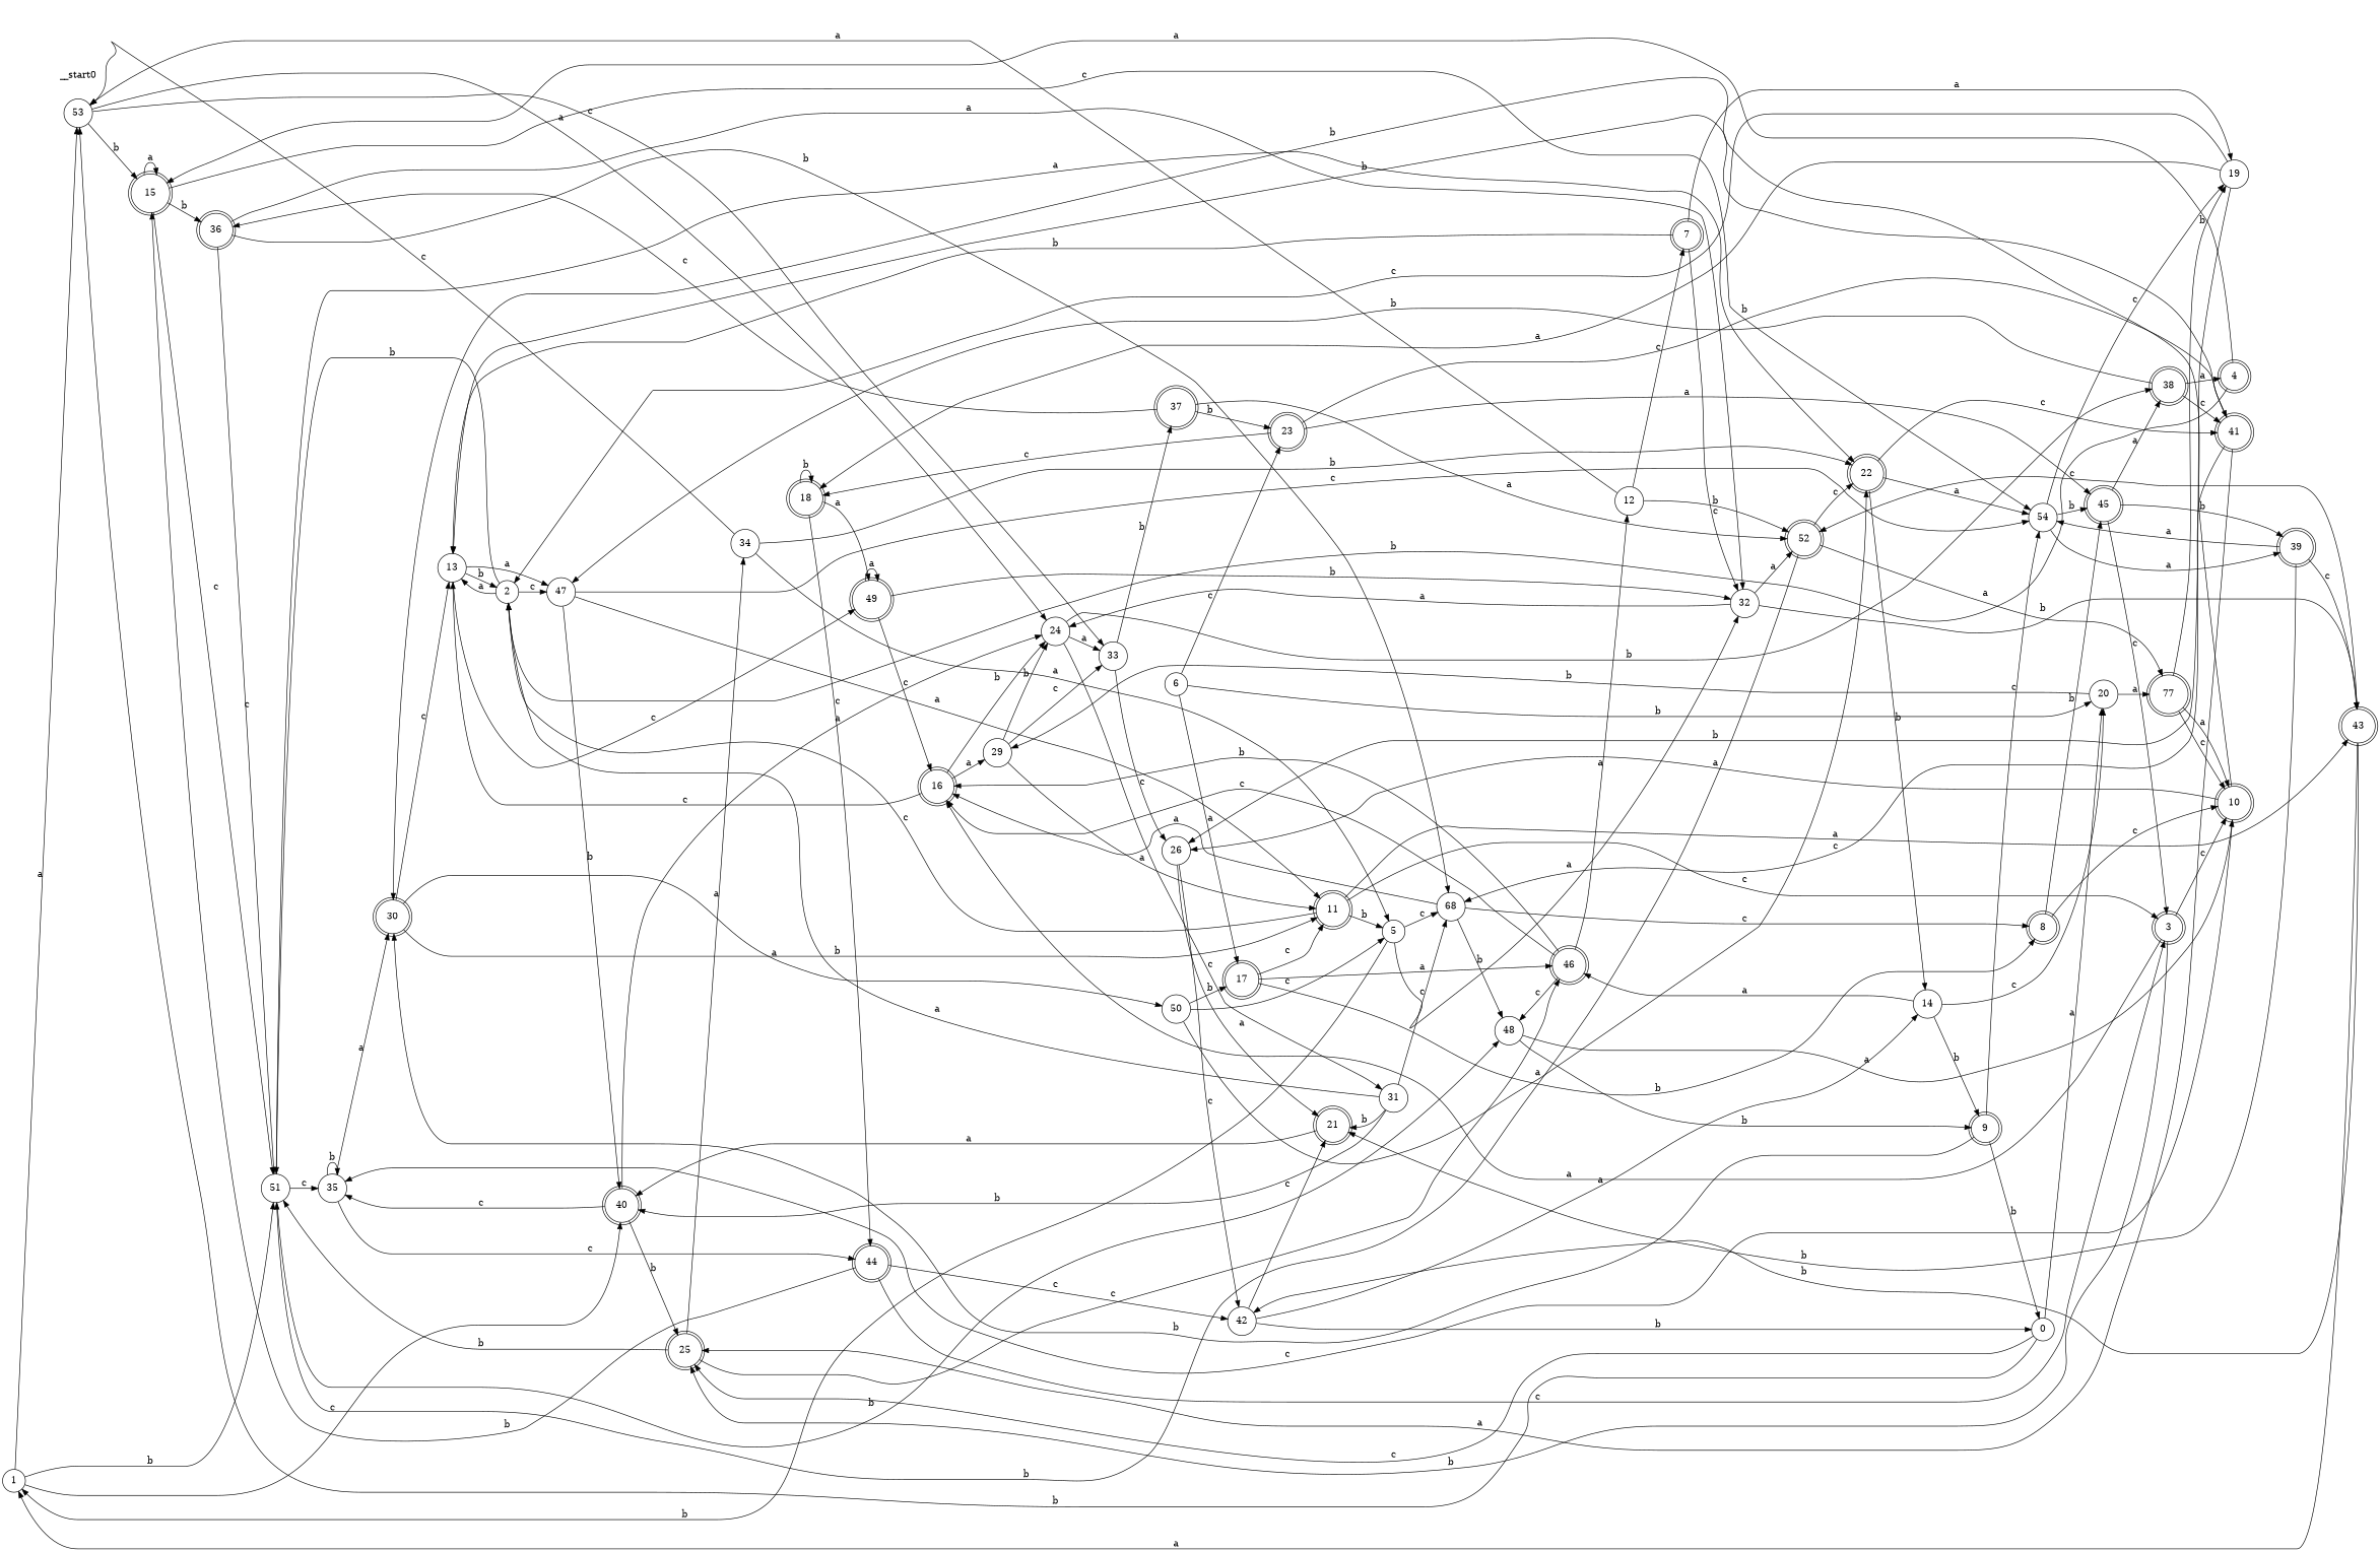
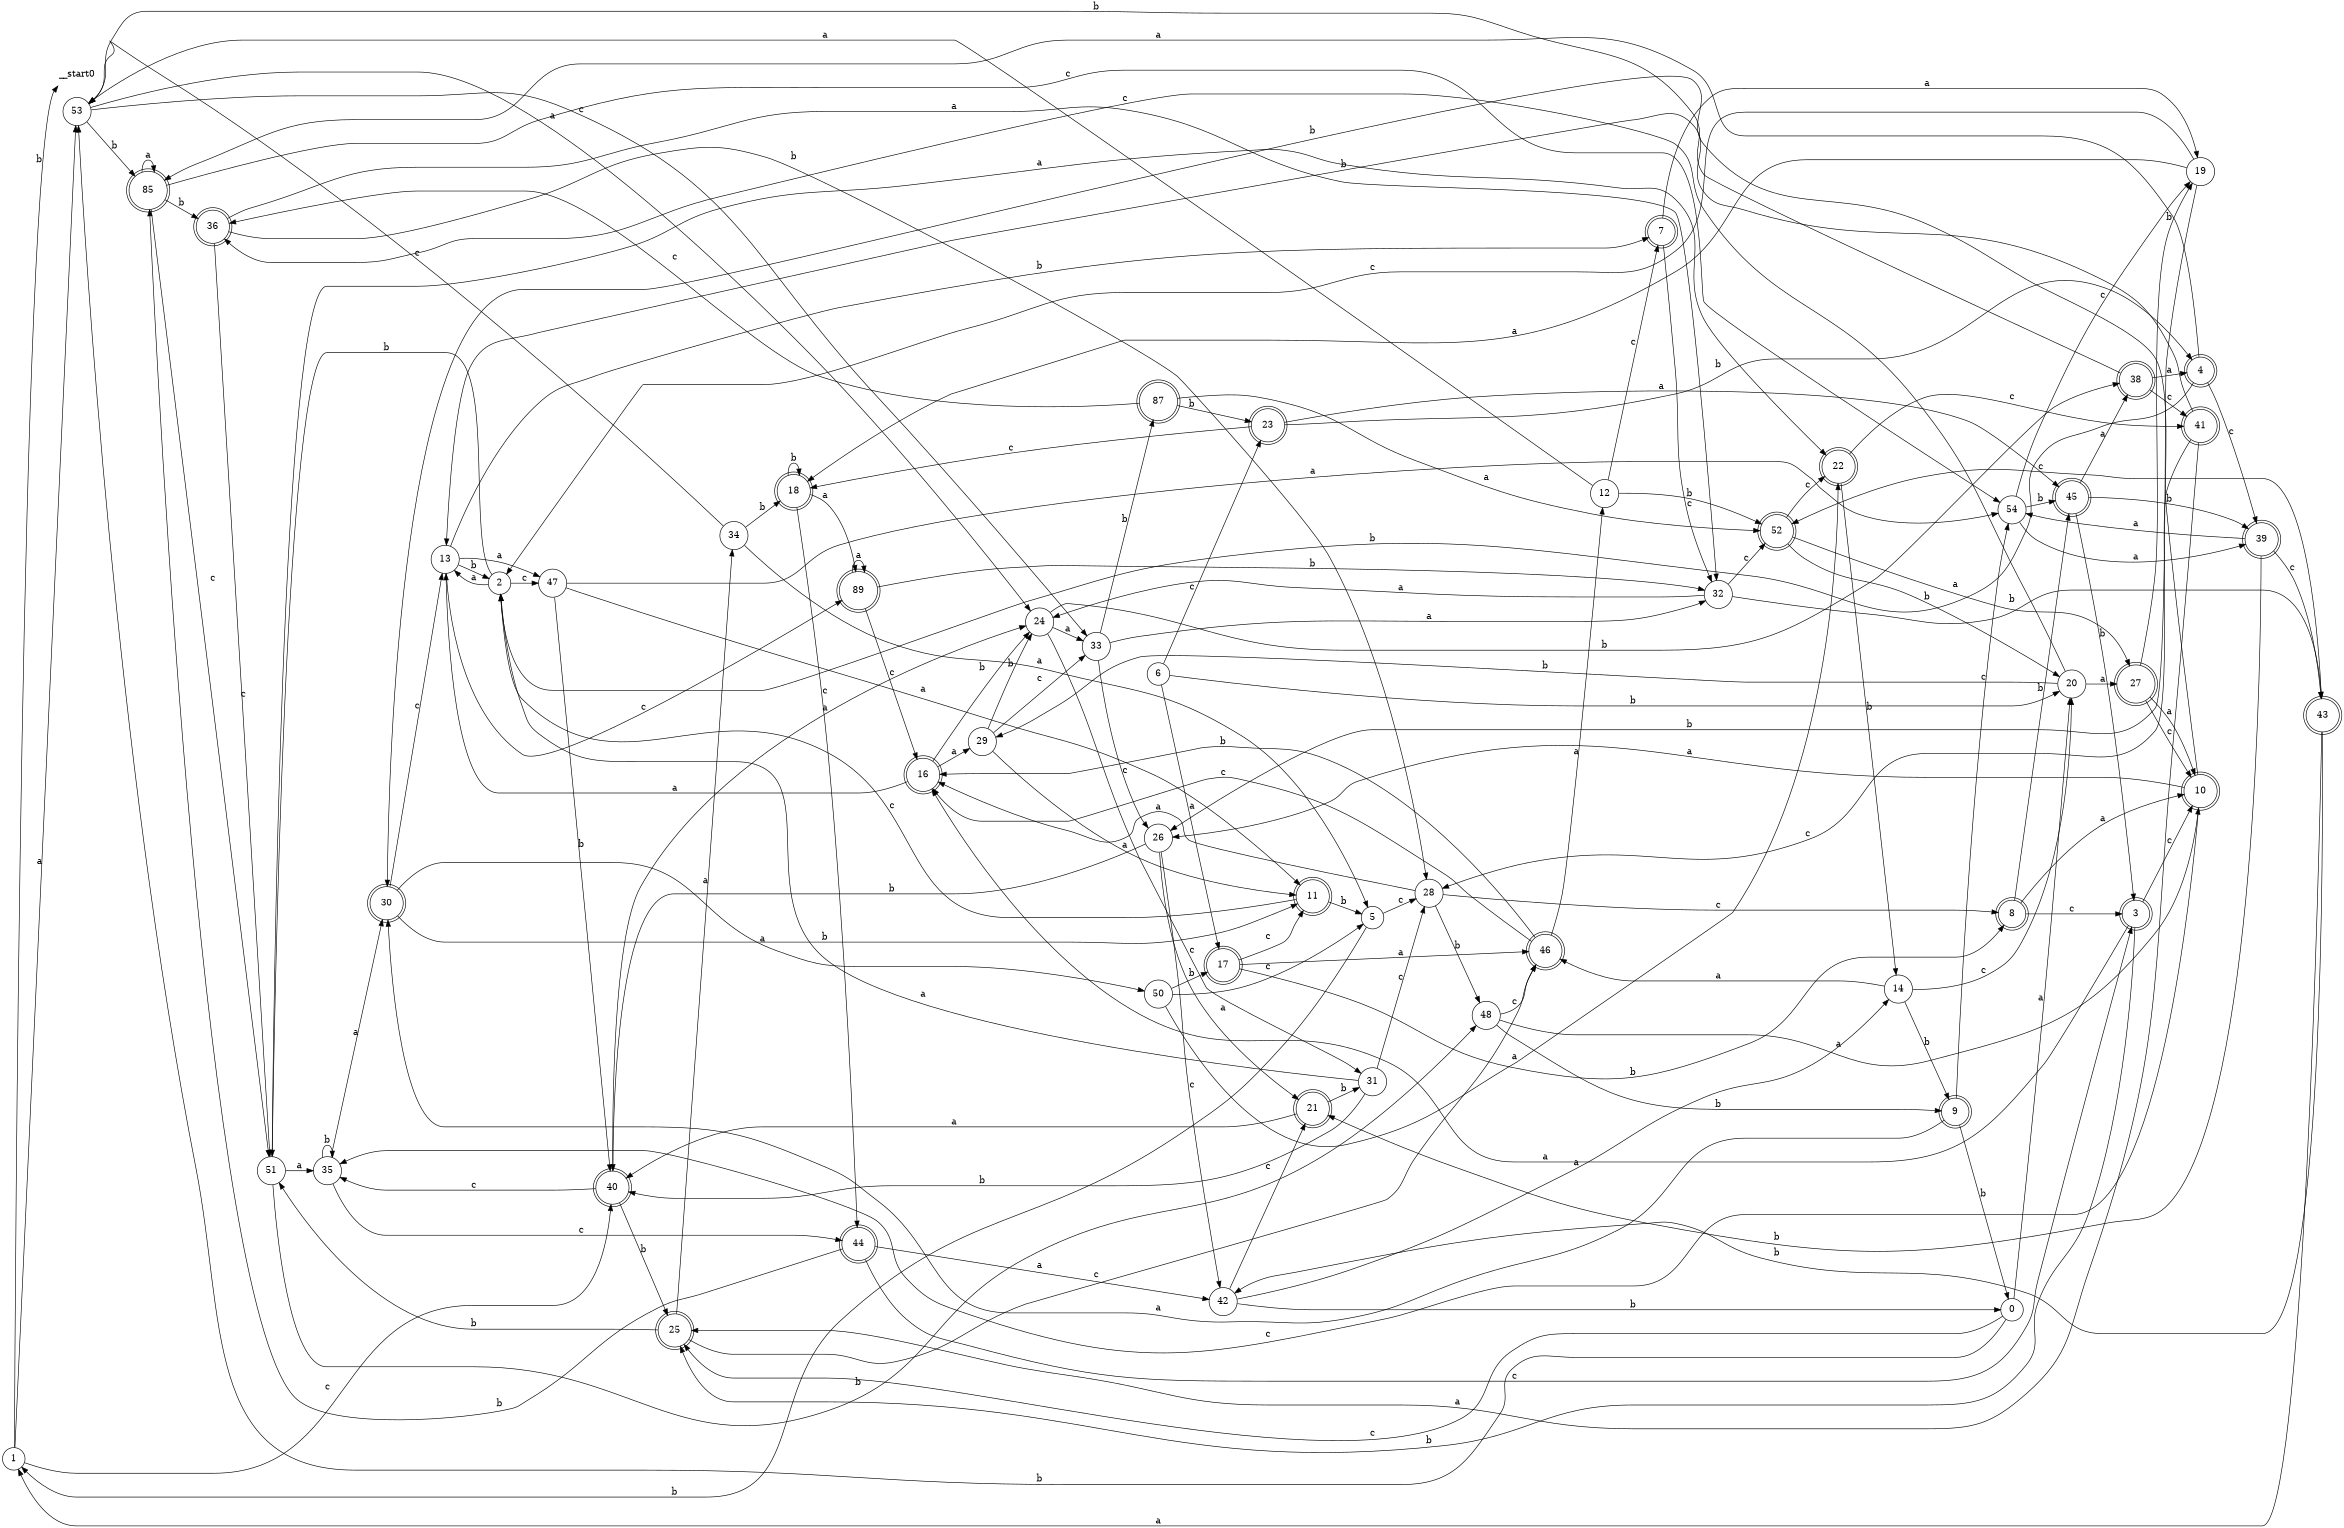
  digraph {
    rankdir=LR
    node [shape=doublecircle color=black fillcolor=white style="rounded,filled"]
    __start0 [shape=none color="" fillcolor="" style=""]
    n2 [label=0 shape=circle style=filled]
    n3 [label=20 shape=circle style=filled]
    n4 [label=25]
    n5 [label=53 shape=circle style=filled]
    n6 [label=36]
    n7 [label=29 shape=circle style=filled]
-   n8 [label=77]
+   n8 [label=27]
    n9 [label=51 shape=circle style=filled]
    n10 [label=46]
    n11 [label=34 shape=circle style=filled]
-   n12 [label=15]
+   n12 [label=85]
    n13 [label=24 shape=circle style=filled]
    n14 [label=33 shape=circle style=filled]
    n15 [label=1 shape=circle style=filled]
    n16 [label=40]
    n17 [label=35 shape=circle style=filled]
    n18 [label=22]
    n19 [label=48 shape=circle style=filled]
    n20 [label=2 shape=circle style=filled]
    n21 [label=13 shape=circle style=filled]
    n22 [label=47 shape=circle style=filled]
-   n23 [label=49]
+   n23 [label=89]
    n24 [label=54 shape=circle style=filled]
    n25 [label=11]
    n26 [label=3]
    n27 [label=10]
    n28 [label=16]
    n29 [label=30]
    n30 [label=26 shape=circle style=filled]
    n31 [label=4]
    n32 [label=39]
    n33 [label=43]
    n34 [label=21]
    n35 [label=5 shape=circle style=filled]
-   n36 [label=68 shape=circle style=filled]
+   n36 [label=28 shape=circle style=filled]
    n37 [label=23]
    n38 [label=45]
    n39 [label=18]
    n40 [label=8]
    n41 [label=6 shape=circle style=filled]
    n42 [label=17]
    n43 [label=7]
    n44 [label=19 shape=circle style=filled]
    n45 [label=32 shape=circle style=filled]
    n46 [label=52]
    n47 [label=38]
    n48 [label=9]
    n49 [label=50 shape=circle style=filled]
    n50 [label=42 shape=circle style=filled]
    n51 [label=44]
    n52 [label=12 shape=circle style=filled]
    n53 [label=14 shape=circle style=filled]
    n54 [label=31 shape=circle style=filled]
    n55 [label=41]
-   n56 [label=37]
+   n56 [label=87]
    n2 -> n3 [label=a]
    n2 -> n4 [label=c]
    n2 -> n5 [label=b]
+   n3 -> n6 [label=c]
    n3 -> n7 [label=b]
    n3 -> n8 [label=a]
    n4 -> n9 [label=b]
    n4 -> n10 [label=c]
    n4 -> n11 [label=a]
    n5 -> n12 [label=b]
    n5 -> n13 [label=a]
    n5 -> n14 [label=c]
    n6 -> n9 [label=c]
    n6 -> n36 [label=b]
    n6 -> n45 [label=a]
    n7 -> n13 [label=b]
    n7 -> n14 [label=c]
    n7 -> n25 [label=a]
    n8 -> n27 [label=a]
    n8 -> n27 [label=c]
    n8 -> n44 [label=b]
-   n9 -> n17 [label=c]
+   n9 -> n17 [label=a]
    n9 -> n18 [label=a]
    n9 -> n19 [label=b]
    n10 -> n28 [label=b]
    n10 -> n28 [label=c]
    n10 -> n52 [label=a]
    n11 -> n5 [label=c]
    n11 -> n35 [label=a]
-   n11 -> n18 [label=b]
+   n11 -> n39 [label=b]
    n12 -> n6 [label=b]
    n12 -> n9 [label=c]
    n12 -> n12 [label=a]
    n12 -> n24 [label=c]
    n13 -> n14 [label=a]
    n13 -> n47 [label=b]
    n13 -> n54 [label=c]
    n14 -> n30 [label=c]
-   n35 -> n45 [label=a]
+   n14 -> n45 [label=a]
    n14 -> n56 [label=b]
    n15 -> n5 [label=a]
-   n15 -> n9 [label=b]
+   n15 -> __start0 [label=b]
    n15 -> n16 [label=c]
    n16 -> n4 [label=b]
    n16 -> n13 [label=a]
    n16 -> n17 [label=c]
    n17 -> n17 [label=b]
    n17 -> n29 [label=a]
    n17 -> n51 [label=c]
-   n18 -> n24 [label=a]
    n18 -> n53 [label=b]
    n18 -> n55 [label=c]
-   n10 -> n19 [label=c]
+   n19 -> n10 [label=c]
    n19 -> n27 [label=a]
    n19 -> n48 [label=b]
    n20 -> n9 [label=b]
    n20 -> n21 [label=a]
    n20 -> n22 [label=c]
    n21 -> n20 [label=b]
    n21 -> n22 [label=a]
    n21 -> n23 [label=c]
    n22 -> n16 [label=b]
-   n22 -> n24 [label=c]
+   n22 -> n24 [label=a]
    n22 -> n25 [label=a]
    n23 -> n23 [label=a]
    n23 -> n28 [label=c]
    n23 -> n45 [label=b]
    n24 -> n32 [label=a]
    n24 -> n38 [label=b]
    n24 -> n44 [label=c]
    n25 -> n20 [label=c]
-   n25 -> n33 [label=a]
    n25 -> n35 [label=b]
    n26 -> n4 [label=b]
    n26 -> n27 [label=c]
    n26 -> n28 [label=a]
    n27 -> n17 [label=c]
    n27 -> n29 [label=b]
    n27 -> n30 [label=a]
    n28 -> n7 [label=a]
    n28 -> n13 [label=b]
-   n28 -> n21 [label=c]
+   n28 -> n21 [label=a]
    n29 -> n21 [label=c]
    n29 -> n25 [label=b]
    n29 -> n49 [label=a]
+   n30 -> n16 [label=b]
    n30 -> n34 [label=a]
    n30 -> n50 [label=c]
    n31 -> n12 [label=a]
    n31 -> n20 [label=b]
+   n31 -> n32 [label=c]
    n32 -> n24 [label=a]
    n32 -> n33 [label=c]
    n32 -> n34 [label=b]
    n33 -> n15 [label=a]
    n33 -> n46 [label=c]
    n33 -> n50 [label=b]
    n34 -> n16 [label=a]
-   n54 -> n34 [label=b]
+   n34 -> n54 [label=b]
    n35 -> n15 [label=b]
    n35 -> n36 [label=c]
    n36 -> n19 [label=b]
    n36 -> n28 [label=a]
    n36 -> n40 [label=c]
-   n37 -> n55 [label=b]
+   n37 -> n31 [label=b]
    n37 -> n38 [label=a]
    n37 -> n39 [label=c]
-   n38 -> n26 [label=c]
+   n38 -> n26 [label=b]
    n38 -> n32 [label=b]
    n38 -> n47 [label=a]
    n39 -> n23 [label=a]
    n39 -> n39 [label=b]
    n39 -> n51 [label=c]
-   n25 -> n26 [label=c]
-   n40 -> n27 [label=c]
+   n40 -> n26 [label=c]
+   n40 -> n27 [label=a]
    n40 -> n38 [label=b]
    n41 -> n3 [label=b]
    n41 -> n37 [label=c]
    n41 -> n42 [label=a]
    n42 -> n10 [label=a]
    n42 -> n25 [label=c]
    n42 -> n40 [label=b]
-   n43 -> n21 [label=b]
+   n21 -> n43 [label=b]
    n43 -> n44 [label=a]
    n43 -> n45 [label=c]
    n44 -> n20 [label=c]
    n44 -> n30 [label=b]
    n44 -> n39 [label=a]
    n45 -> n13 [label=a]
    n45 -> n33 [label=b]
-   n45 -> n46 [label=a]
+   n45 -> n46 [label=c]
    n46 -> n8 [label=a]
-   n46 -> n9 [label=b]
+   n46 -> n3 [label=b]
    n46 -> n18 [label=c]
-   n47 -> n22 [label=b]
+   n47 -> n5 [label=b]
    n47 -> n31 [label=a]
    n47 -> n55 [label=c]
    n48 -> n2 [label=b]
    n48 -> n24 [label=c]
-   n48 -> n29 [label=b]
+   n48 -> n29 [label=a]
    n49 -> n18 [label=a]
    n49 -> n35 [label=c]
    n49 -> n42 [label=b]
    n50 -> n2 [label=b]
    n50 -> n34 [label=c]
    n50 -> n53 [label=a]
    n51 -> n12 [label=b]
    n51 -> n26 [label=c]
-   n51 -> n50 [label=c]
+   n51 -> n50 [label=a]
    n52 -> n5 [label=a]
    n52 -> n43 [label=c]
    n52 -> n46 [label=b]
    n53 -> n3 [label=c]
    n53 -> n10 [label=a]
    n53 -> n48 [label=b]
    n54 -> n16 [label=b]
    n54 -> n20 [label=a]
    n54 -> n36 [label=c]
    n55 -> n4 [label=a]
    n55 -> n21 [label=b]
    n55 -> n36 [label=c]
    n56 -> n6 [label=c]
    n56 -> n37 [label=b]
    n56 -> n46 [label=a]
  }
